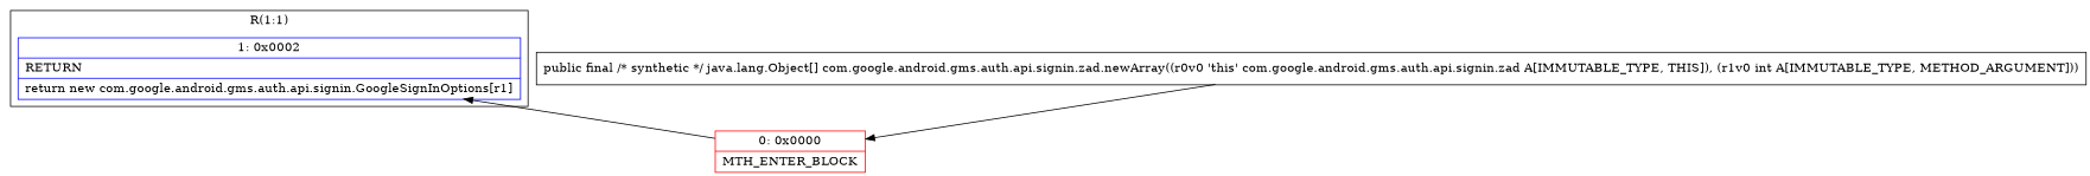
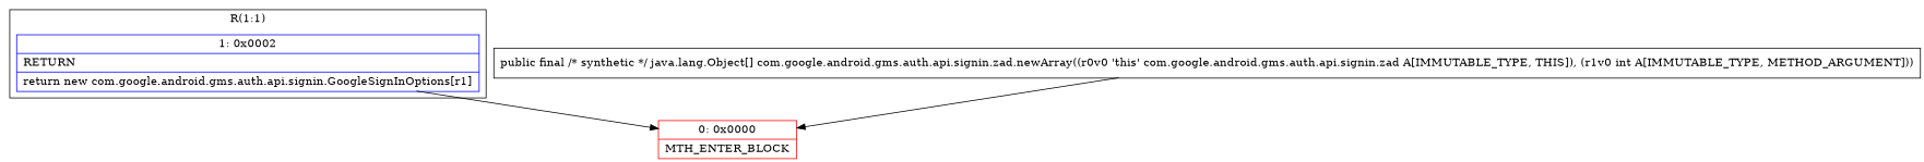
  digraph {
    node [shape=record]
    n1 [color=blue label="{1\:\ 0x0002|RETURN\l|return new com.google.android.gms.auth.api.signin.GoogleSignInOptions[r1]\l}"]
    n2 [color=red label="{0\:\ 0x0000|MTH_ENTER_BLOCK\l}"]
    n3 [label="{public final \/* synthetic *\/ java.lang.Object[] com.google.android.gms.auth.api.signin.zad.newArray((r0v0 'this' com.google.android.gms.auth.api.signin.zad A[IMMUTABLE_TYPE, THIS]), (r1v0 int A[IMMUTABLE_TYPE, METHOD_ARGUMENT])) }"]
    subgraph cluster_1 {
      label="R(1:1)"
      n1
    }
-   n2 -> n1
+   n1 -> n2
    n3 -> n2
  }
